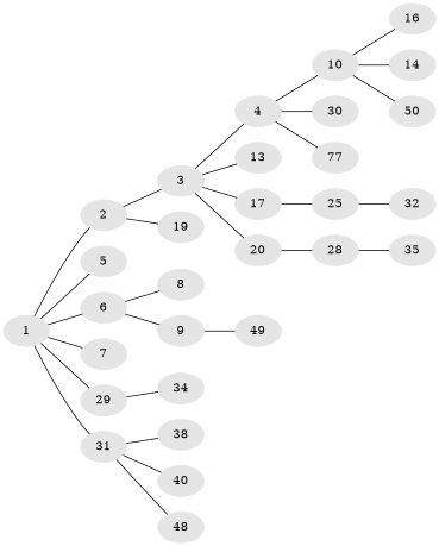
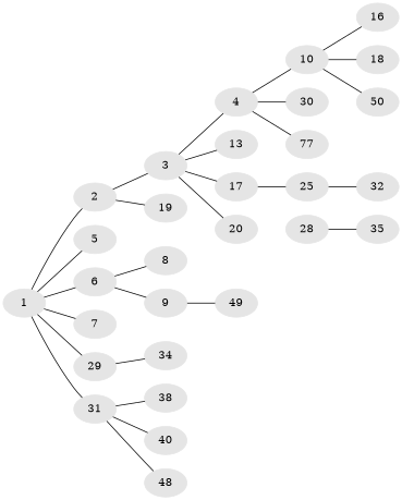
  graph {
    rankdir=LR
    node [color=gray90 style=filled]
    1 [super="+27"]
    2 [super="+14"]
    5
    6 [super="+15"]
    7 [super="+36"]
    29 [super="+44"]
    31 [super="+41"]
    3 [super="+12"]
    19
    8 [super="+11"]
    9 [super="+24"]
    34
    38
    40
    48
    4 [super="+26"]
    13 [super="+23"]
    17 [super="+22"]
    20 [super="+46"]
    10 [super="+33"]
    30
    n22 [label=77 super="+47"]
    25 [super="+39"]
    28 [super="+42"]
    16 [super="+21"]
-   18 [super="+43" label=14]
+   18 [super="+43"]
    50
    49
    32 [super="+45"]
    35
    1 -- 2
    1 -- 5
    1 -- 6
    1 -- 7
    1 -- 29
    1 -- 31
    2 -- 3
    2 -- 19
    6 -- 8
    6 -- 9
    29 -- 34
    31 -- 38
    31 -- 40
    31 -- 48
    3 -- 4
    3 -- 13
    3 -- 17
    3 -- 20
    9 -- 49
    4 -- 10
    4 -- 30
    4 -- n22
    17 -- 25
-   20 -- 28
    10 -- 16
    10 -- 18
    10 -- 50
    25 -- 32
    28 -- 35
  }
